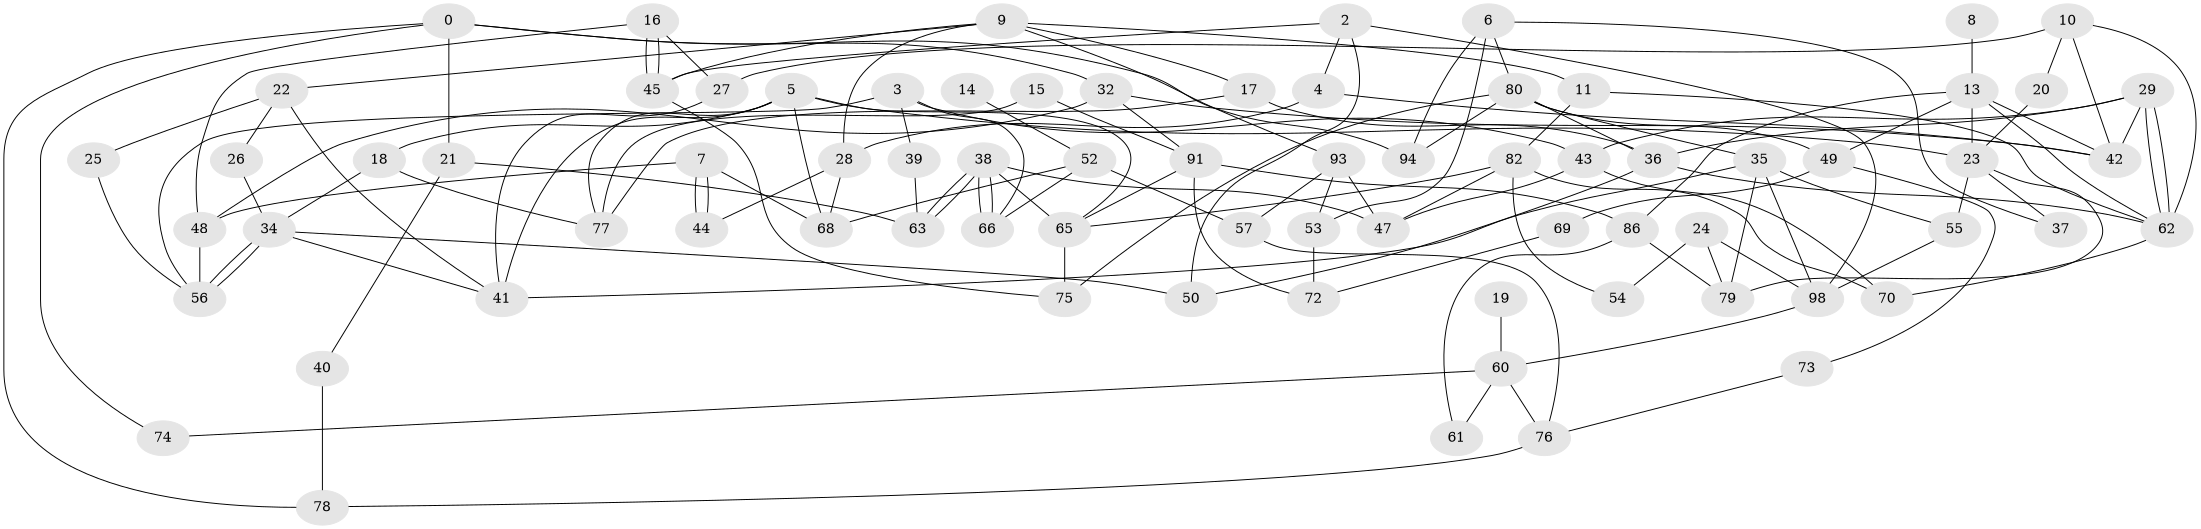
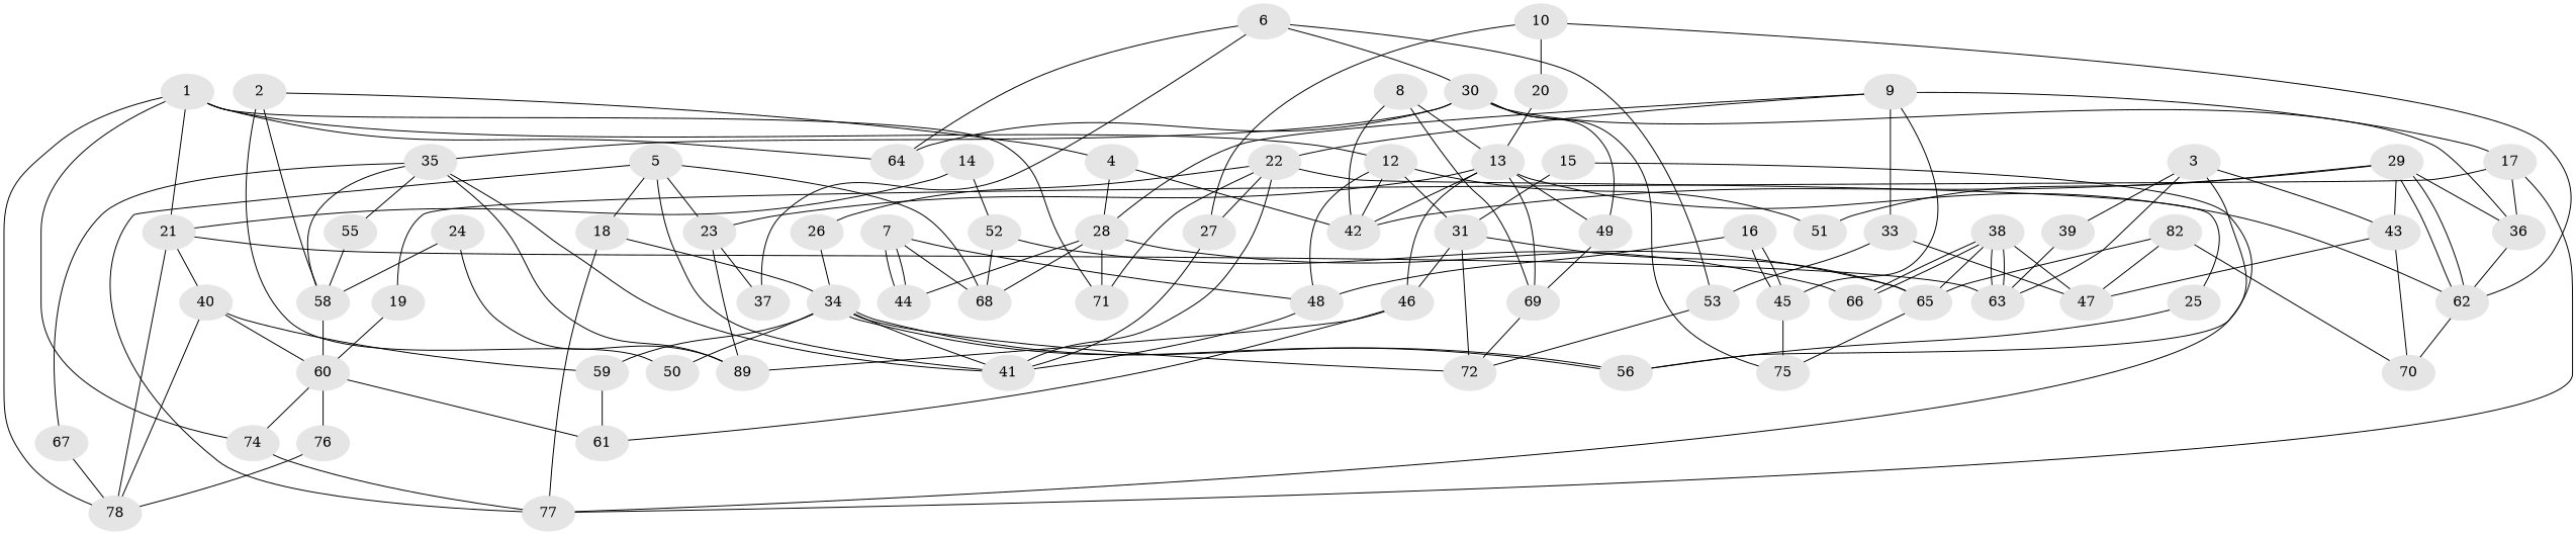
  graph {
    node [color=gray90 style=filled]
-   1 [label=0]
-   12 [label=32]
+   1
+   12
    21
-   64 [label=94]
+   64
+   71
    74
    78
    42
    48
-   31 [label=91]
+   31
+   51
    40
    63
    77
    2
    4
    45
    50
-   58 [label=98]
+   58
    28
    75
    60
    3
    39
    43
    56
    66
    47
    70
    68
    44
    5
    18
    23
    41
    65
    34
    37
    55
-   79
+   79 [label=89]
    6
-   30 [label=80]
+   30
    53
    49
    36
    35
    72
    7
    8
    13
    69
    62
-   46 [label=86]
+   46
    9
-   11
    17
    22
-   33 [label=93]
+   33
    n59 [label=82]
    19
    27
    25
    26
-   57
    10
    20
-   54
    61
-   73
    14
    52
    15
    16
+   59
    76
    24
    29
+   67
    38
    1 -- 12
    1 -- 21
    1 -- 64
+   1 -- 71
    1 -- 74
    1 -- 78
    12 -- 42
    12 -- 48
    12 -- 31
+   12 -- 51
+   21 -- 78
    21 -- 40
    21 -- 63
-   48 -- 56
+   74 -- 77
+   48 -- 41
    31 -- 65
    31 -- 72
    31 -- 46
    40 -- 78
+   40 -- 60
+   40 -- 59
    2 -- 4
-   2 -- 45
    2 -- 50
    2 -- 58
    4 -- 42
    4 -- 28
    45 -- 75
    58 -- 60
+   28 -- 71
    28 -- 68
    28 -- 44
    60 -- 74
    60 -- 61
    60 -- 76
    3 -- 39
    3 -- 43
    3 -- 56
-   3 -- 66
+   3 -- 63
    39 -- 63
    43 -- 47
    43 -- 70
    5 -- 77
    5 -- 68
    5 -- 18
    5 -- 23
    5 -- 41
-   5 -- 65
+   28 -- 65
    18 -- 77
    18 -- 34
    23 -- 37
-   23 -- 55
    23 -- 79
    65 -- 75
    34 -- 50
    34 -- 56
    34 -- 56
    34 -- 41
+   34 -- 72
+   34 -- 59
    55 -- 58
    6 -- 64
    6 -- 37
    6 -- 30
    6 -- 53
    30 -- 64
    30 -- 75
    30 -- 49
    30 -- 36
    30 -- 35
    53 -- 72
    49 -- 69
-   49 -- 73
-   36 -- 50
    36 -- 62
    35 -- 58
    35 -- 41
    35 -- 55
    35 -- 79
+   35 -- 67
    7 -- 48
    7 -- 68
    7 -- 44
    7 -- 44
-   10 -- 42
+   8 -- 42
    8 -- 13
+   8 -- 69
    13 -- 42
    13 -- 23
    13 -- 49
+   13 -- 69
    13 -- 62
    13 -- 46
    69 -- 72
    62 -- 70
    46 -- 79
    46 -- 61
    9 -- 45
    9 -- 28
-   9 -- 11
    9 -- 17
    9 -- 22
    9 -- 33
-   11 -- 62
-   11 -- n59
    17 -- 77
    17 -- 36
+   17 -- 19
+   22 -- 71
    22 -- 41
-   16 -- 27
+   22 -- 27
    22 -- 25
    22 -- 26
    33 -- 47
    33 -- 53
-   33 -- 57
    n59 -- 47
    n59 -- 70
    n59 -- 65
-   n59 -- 54
    19 -- 60
    27 -- 41
    25 -- 56
    26 -- 34
-   57 -- 76
    10 -- 62
    10 -- 27
    10 -- 20
-   20 -- 23
-   73 -- 76
+   20 -- 13
+   14 -- 21
    14 -- 52
    52 -- 66
    52 -- 68
-   52 -- 57
    15 -- 31
    15 -- 77
    16 -- 48
    16 -- 45
    16 -- 45
+   59 -- 61
    76 -- 78
    24 -- 58
    24 -- 79
-   24 -- 54
    29 -- 42
+   29 -- 51
    29 -- 43
    29 -- 36
    29 -- 62
    29 -- 62
+   67 -- 78
    38 -- 63
    38 -- 63
    38 -- 66
    38 -- 66
    38 -- 47
    38 -- 65
  }
